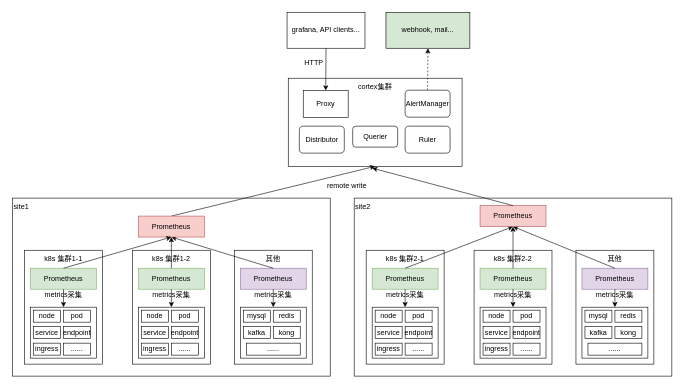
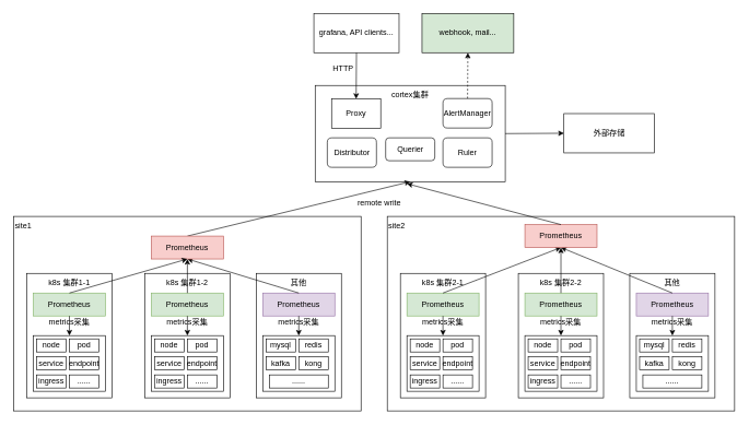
  <mxCell id="0" />
  <mxCell id="1" parent="0" />
  <mxCell id="2" value="site1" style="rounded=0;whiteSpace=wrap;html=1;horizontal=1;verticalAlign=top;align=left;" parent="1" vertex="1"><mxGeometry x="20" y="330" width="530" height="297" as="geometry" /></mxCell>
  <mxCell id="3" value="k8s 集群1-1" style="rounded=0;whiteSpace=wrap;html=1;verticalAlign=top;" parent="1" vertex="1"><mxGeometry x="40" y="417" width="130" height="190" as="geometry" /></mxCell>
  <mxCell id="4" value="Prometheus" style="rounded=0;whiteSpace=wrap;html=1;fillColor=#d5e8d4;strokeColor=#82b366;" parent="1" vertex="1"><mxGeometry x="50" y="447" width="110" height="35" as="geometry" /></mxCell>
  <mxCell id="5" value="" style="rounded=0;whiteSpace=wrap;html=1;" parent="1" vertex="1"><mxGeometry x="50" y="512" width="110" height="85" as="geometry" /></mxCell>
  <mxCell id="6" value="" style="endArrow=classic;html=1;entryX=0.5;entryY=0;entryDx=0;entryDy=0;exitX=0.5;exitY=1;exitDx=0;exitDy=0;" parent="1" source="4" target="5" edge="1"><mxGeometry width="50" height="50" relative="1" as="geometry"><mxPoint x="20" y="727" as="sourcePoint" /><mxPoint x="70" y="677" as="targetPoint" /></mxGeometry></mxCell>
  <mxCell id="7" value="metrics采集" style="text;html=1;strokeColor=none;fillColor=none;align=center;verticalAlign=middle;whiteSpace=wrap;rounded=0;" parent="1" vertex="1"><mxGeometry x="55" y="482" width="100" height="20" as="geometry" /></mxCell>
  <mxCell id="8" value="node" style="rounded=0;whiteSpace=wrap;html=1;" parent="1" vertex="1"><mxGeometry x="55" y="517" width="45" height="20" as="geometry" /></mxCell>
  <mxCell id="9" value="pod" style="rounded=0;whiteSpace=wrap;html=1;" parent="1" vertex="1"><mxGeometry x="105" y="517" width="45" height="20" as="geometry" /></mxCell>
  <mxCell id="10" value="service" style="rounded=0;whiteSpace=wrap;html=1;" parent="1" vertex="1"><mxGeometry x="55" y="544.5" width="45" height="20" as="geometry" /></mxCell>
  <mxCell id="11" value="endpoint" style="rounded=0;whiteSpace=wrap;html=1;" parent="1" vertex="1"><mxGeometry x="105" y="544.5" width="45" height="20" as="geometry" /></mxCell>
  <mxCell id="12" value="ingress" style="rounded=0;whiteSpace=wrap;html=1;" parent="1" vertex="1"><mxGeometry x="55" y="572" width="45" height="20" as="geometry" /></mxCell>
  <mxCell id="13" value="......" style="rounded=0;whiteSpace=wrap;html=1;" parent="1" vertex="1"><mxGeometry x="105" y="572" width="45" height="20" as="geometry" /></mxCell>
  <mxCell id="14" value="k8s 集群1-2" style="rounded=0;whiteSpace=wrap;html=1;verticalAlign=top;" parent="1" vertex="1"><mxGeometry x="220" y="417" width="130" height="190" as="geometry" /></mxCell>
  <mxCell id="15" value="Prometheus" style="rounded=0;whiteSpace=wrap;html=1;fillColor=#d5e8d4;strokeColor=#82b366;" parent="1" vertex="1"><mxGeometry x="230" y="447" width="110" height="35" as="geometry" /></mxCell>
  <mxCell id="16" value="" style="rounded=0;whiteSpace=wrap;html=1;" parent="1" vertex="1"><mxGeometry x="230" y="512" width="110" height="85" as="geometry" /></mxCell>
  <mxCell id="17" value="" style="endArrow=classic;html=1;entryX=0.5;entryY=0;entryDx=0;entryDy=0;exitX=0.5;exitY=1;exitDx=0;exitDy=0;" parent="1" source="15" target="16" edge="1"><mxGeometry width="50" height="50" relative="1" as="geometry"><mxPoint x="200" y="727" as="sourcePoint" /><mxPoint x="250" y="677" as="targetPoint" /></mxGeometry></mxCell>
  <mxCell id="18" value="metrics采集" style="text;html=1;strokeColor=none;fillColor=none;align=center;verticalAlign=middle;whiteSpace=wrap;rounded=0;" parent="1" vertex="1"><mxGeometry x="235" y="482" width="100" height="20" as="geometry" /></mxCell>
  <mxCell id="19" value="node" style="rounded=0;whiteSpace=wrap;html=1;" parent="1" vertex="1"><mxGeometry x="235" y="517" width="45" height="20" as="geometry" /></mxCell>
  <mxCell id="20" value="pod" style="rounded=0;whiteSpace=wrap;html=1;" parent="1" vertex="1"><mxGeometry x="285" y="517" width="45" height="20" as="geometry" /></mxCell>
  <mxCell id="21" value="service" style="rounded=0;whiteSpace=wrap;html=1;" parent="1" vertex="1"><mxGeometry x="235" y="544.5" width="45" height="20" as="geometry" /></mxCell>
  <mxCell id="22" value="endpoint" style="rounded=0;whiteSpace=wrap;html=1;" parent="1" vertex="1"><mxGeometry x="285" y="544.5" width="45" height="20" as="geometry" /></mxCell>
  <mxCell id="23" value="ingress" style="rounded=0;whiteSpace=wrap;html=1;" parent="1" vertex="1"><mxGeometry x="235" y="572" width="45" height="20" as="geometry" /></mxCell>
  <mxCell id="24" value="......" style="rounded=0;whiteSpace=wrap;html=1;" parent="1" vertex="1"><mxGeometry x="285" y="572" width="45" height="20" as="geometry" /></mxCell>
  <mxCell id="25" value="cortex集群" style="rounded=0;whiteSpace=wrap;html=1;verticalAlign=top;" parent="1" vertex="1"><mxGeometry x="480" y="130" width="290" height="147" as="geometry" /></mxCell>
  <mxCell id="26" value="其他" style="rounded=0;whiteSpace=wrap;html=1;verticalAlign=top;" parent="1" vertex="1"><mxGeometry x="390" y="417" width="130" height="190" as="geometry" /></mxCell>
  <mxCell id="27" value="Prometheus" style="rounded=0;whiteSpace=wrap;html=1;fillColor=#e1d5e7;strokeColor=#9673a6;" parent="1" vertex="1"><mxGeometry x="400" y="447" width="110" height="35" as="geometry" /></mxCell>
  <mxCell id="28" value="" style="rounded=0;whiteSpace=wrap;html=1;" parent="1" vertex="1"><mxGeometry x="400" y="512" width="110" height="85" as="geometry" /></mxCell>
  <mxCell id="29" value="" style="endArrow=classic;html=1;entryX=0.5;entryY=0;entryDx=0;entryDy=0;exitX=0.5;exitY=1;exitDx=0;exitDy=0;" parent="1" source="27" target="28" edge="1"><mxGeometry width="50" height="50" relative="1" as="geometry"><mxPoint x="370" y="727" as="sourcePoint" /><mxPoint x="420" y="677" as="targetPoint" /></mxGeometry></mxCell>
  <mxCell id="30" value="metrics采集" style="text;html=1;strokeColor=none;fillColor=none;align=center;verticalAlign=middle;whiteSpace=wrap;rounded=0;" parent="1" vertex="1"><mxGeometry x="405" y="482" width="100" height="20" as="geometry" /></mxCell>
  <mxCell id="31" value="mysql" style="rounded=0;whiteSpace=wrap;html=1;" parent="1" vertex="1"><mxGeometry x="405" y="517" width="45" height="20" as="geometry" /></mxCell>
  <mxCell id="32" value="redis" style="rounded=0;whiteSpace=wrap;html=1;" parent="1" vertex="1"><mxGeometry x="455" y="517" width="45" height="20" as="geometry" /></mxCell>
  <mxCell id="33" value="kafka" style="rounded=0;whiteSpace=wrap;html=1;" parent="1" vertex="1"><mxGeometry x="405" y="544.5" width="45" height="20" as="geometry" /></mxCell>
  <mxCell id="34" value="kong" style="rounded=0;whiteSpace=wrap;html=1;" parent="1" vertex="1"><mxGeometry x="455" y="544.5" width="45" height="20" as="geometry" /></mxCell>
  <mxCell id="35" value="......" style="rounded=0;whiteSpace=wrap;html=1;" parent="1" vertex="1"><mxGeometry x="410" y="572" width="90" height="20" as="geometry" /></mxCell>
  <mxCell id="36" value="site2" style="rounded=0;whiteSpace=wrap;html=1;horizontal=1;verticalAlign=top;align=left;" parent="1" vertex="1"><mxGeometry x="590" y="330" width="530" height="297" as="geometry" /></mxCell>
  <mxCell id="37" value="k8s 集群2-1" style="rounded=0;whiteSpace=wrap;html=1;verticalAlign=top;" parent="1" vertex="1"><mxGeometry x="610" y="417" width="130" height="190" as="geometry" /></mxCell>
  <mxCell id="38" value="Prometheus" style="rounded=0;whiteSpace=wrap;html=1;fillColor=#d5e8d4;strokeColor=#82b366;" parent="1" vertex="1"><mxGeometry x="620" y="447" width="110" height="35" as="geometry" /></mxCell>
  <mxCell id="39" value="" style="rounded=0;whiteSpace=wrap;html=1;" parent="1" vertex="1"><mxGeometry x="620" y="512" width="110" height="85" as="geometry" /></mxCell>
  <mxCell id="40" value="" style="endArrow=classic;html=1;entryX=0.5;entryY=0;entryDx=0;entryDy=0;exitX=0.5;exitY=1;exitDx=0;exitDy=0;" parent="1" source="38" target="39" edge="1"><mxGeometry width="50" height="50" relative="1" as="geometry"><mxPoint x="590" y="727" as="sourcePoint" /><mxPoint x="640" y="677" as="targetPoint" /></mxGeometry></mxCell>
  <mxCell id="41" value="metrics采集" style="text;html=1;strokeColor=none;fillColor=none;align=center;verticalAlign=middle;whiteSpace=wrap;rounded=0;" parent="1" vertex="1"><mxGeometry x="625" y="482" width="100" height="20" as="geometry" /></mxCell>
  <mxCell id="42" value="node" style="rounded=0;whiteSpace=wrap;html=1;" parent="1" vertex="1"><mxGeometry x="625" y="517" width="45" height="20" as="geometry" /></mxCell>
  <mxCell id="43" value="pod" style="rounded=0;whiteSpace=wrap;html=1;" parent="1" vertex="1"><mxGeometry x="675" y="517" width="45" height="20" as="geometry" /></mxCell>
  <mxCell id="44" value="service" style="rounded=0;whiteSpace=wrap;html=1;" parent="1" vertex="1"><mxGeometry x="625" y="544.5" width="45" height="20" as="geometry" /></mxCell>
  <mxCell id="45" value="endpoint" style="rounded=0;whiteSpace=wrap;html=1;" parent="1" vertex="1"><mxGeometry x="675" y="544.5" width="45" height="20" as="geometry" /></mxCell>
  <mxCell id="46" value="ingress" style="rounded=0;whiteSpace=wrap;html=1;" parent="1" vertex="1"><mxGeometry x="625" y="572" width="45" height="20" as="geometry" /></mxCell>
  <mxCell id="47" value="......" style="rounded=0;whiteSpace=wrap;html=1;" parent="1" vertex="1"><mxGeometry x="675" y="572" width="45" height="20" as="geometry" /></mxCell>
  <mxCell id="48" value="k8s 集群2-2" style="rounded=0;whiteSpace=wrap;html=1;verticalAlign=top;" parent="1" vertex="1"><mxGeometry x="790" y="417" width="130" height="190" as="geometry" /></mxCell>
  <mxCell id="49" value="Prometheus" style="rounded=0;whiteSpace=wrap;html=1;fillColor=#d5e8d4;strokeColor=#82b366;" parent="1" vertex="1"><mxGeometry x="800" y="447" width="110" height="35" as="geometry" /></mxCell>
  <mxCell id="50" value="" style="rounded=0;whiteSpace=wrap;html=1;" parent="1" vertex="1"><mxGeometry x="800" y="512" width="110" height="85" as="geometry" /></mxCell>
  <mxCell id="51" value="" style="endArrow=classic;html=1;entryX=0.5;entryY=0;entryDx=0;entryDy=0;exitX=0.5;exitY=1;exitDx=0;exitDy=0;" parent="1" source="49" target="50" edge="1"><mxGeometry width="50" height="50" relative="1" as="geometry"><mxPoint x="770" y="727" as="sourcePoint" /><mxPoint x="820" y="677" as="targetPoint" /></mxGeometry></mxCell>
  <mxCell id="52" value="metrics采集" style="text;html=1;strokeColor=none;fillColor=none;align=center;verticalAlign=middle;whiteSpace=wrap;rounded=0;" parent="1" vertex="1"><mxGeometry x="805" y="482" width="100" height="20" as="geometry" /></mxCell>
  <mxCell id="53" value="node" style="rounded=0;whiteSpace=wrap;html=1;" parent="1" vertex="1"><mxGeometry x="805" y="517" width="45" height="20" as="geometry" /></mxCell>
  <mxCell id="54" value="pod" style="rounded=0;whiteSpace=wrap;html=1;" parent="1" vertex="1"><mxGeometry x="855" y="517" width="45" height="20" as="geometry" /></mxCell>
  <mxCell id="55" value="service" style="rounded=0;whiteSpace=wrap;html=1;" parent="1" vertex="1"><mxGeometry x="805" y="544.5" width="45" height="20" as="geometry" /></mxCell>
  <mxCell id="56" value="endpoint" style="rounded=0;whiteSpace=wrap;html=1;" parent="1" vertex="1"><mxGeometry x="855" y="544.5" width="45" height="20" as="geometry" /></mxCell>
  <mxCell id="57" value="ingress" style="rounded=0;whiteSpace=wrap;html=1;" parent="1" vertex="1"><mxGeometry x="805" y="572" width="45" height="20" as="geometry" /></mxCell>
  <mxCell id="58" value="......" style="rounded=0;whiteSpace=wrap;html=1;" parent="1" vertex="1"><mxGeometry x="855" y="572" width="45" height="20" as="geometry" /></mxCell>
  <mxCell id="59" value="其他" style="rounded=0;whiteSpace=wrap;html=1;verticalAlign=top;" parent="1" vertex="1"><mxGeometry x="960" y="417" width="130" height="190" as="geometry" /></mxCell>
  <mxCell id="60" value="Prometheus" style="rounded=0;whiteSpace=wrap;html=1;fillColor=#e1d5e7;strokeColor=#9673a6;" parent="1" vertex="1"><mxGeometry x="970" y="447" width="110" height="35" as="geometry" /></mxCell>
  <mxCell id="61" value="" style="rounded=0;whiteSpace=wrap;html=1;" parent="1" vertex="1"><mxGeometry x="970" y="512" width="110" height="85" as="geometry" /></mxCell>
  <mxCell id="62" value="" style="endArrow=classic;html=1;entryX=0.5;entryY=0;entryDx=0;entryDy=0;exitX=0.5;exitY=1;exitDx=0;exitDy=0;" parent="1" source="60" target="61" edge="1"><mxGeometry width="50" height="50" relative="1" as="geometry"><mxPoint x="940" y="727" as="sourcePoint" /><mxPoint x="990" y="677" as="targetPoint" /></mxGeometry></mxCell>
  <mxCell id="63" value="metrics采集" style="text;html=1;strokeColor=none;fillColor=none;align=center;verticalAlign=middle;whiteSpace=wrap;rounded=0;" parent="1" vertex="1"><mxGeometry x="975" y="482" width="100" height="20" as="geometry" /></mxCell>
  <mxCell id="64" value="mysql" style="rounded=0;whiteSpace=wrap;html=1;" parent="1" vertex="1"><mxGeometry x="975" y="517" width="45" height="20" as="geometry" /></mxCell>
  <mxCell id="65" value="redis" style="rounded=0;whiteSpace=wrap;html=1;" parent="1" vertex="1"><mxGeometry x="1025" y="517" width="45" height="20" as="geometry" /></mxCell>
  <mxCell id="66" value="kafka" style="rounded=0;whiteSpace=wrap;html=1;" parent="1" vertex="1"><mxGeometry x="975" y="544.5" width="45" height="20" as="geometry" /></mxCell>
  <mxCell id="67" value="kong" style="rounded=0;whiteSpace=wrap;html=1;" parent="1" vertex="1"><mxGeometry x="1025" y="544.5" width="45" height="20" as="geometry" /></mxCell>
  <mxCell id="68" value="......" style="rounded=0;whiteSpace=wrap;html=1;" parent="1" vertex="1"><mxGeometry x="980" y="572" width="90" height="20" as="geometry" /></mxCell>
  <mxCell id="69" value="" style="endArrow=classic;html=1;entryX=0.5;entryY=1;entryDx=0;entryDy=0;exitX=0.5;exitY=0;exitDx=0;exitDy=0;" parent="1" source="88" target="25" edge="1"><mxGeometry width="50" height="50" relative="1" as="geometry"><mxPoint x="20" y="697" as="sourcePoint" /><mxPoint x="70" y="647" as="targetPoint" /></mxGeometry></mxCell>
  <mxCell id="70" value="remote write" style="text;html=1;strokeColor=none;fillColor=none;align=center;verticalAlign=middle;whiteSpace=wrap;rounded=0;" parent="1" vertex="1"><mxGeometry x="542.5" y="300" width="70" height="20" as="geometry" /></mxCell>
  <mxCell id="71" value="" style="endArrow=classic;html=1;exitX=0.5;exitY=0;exitDx=0;exitDy=0;entryX=0.5;entryY=1;entryDx=0;entryDy=0;" parent="1" source="38" target="90" edge="1"><mxGeometry width="50" height="50" relative="1" as="geometry"><mxPoint x="20" y="697" as="sourcePoint" /><mxPoint x="625" y="279" as="targetPoint" /></mxGeometry></mxCell>
  <mxCell id="72" value="grafana, API clients..." style="rounded=0;whiteSpace=wrap;html=1;" parent="1" vertex="1"><mxGeometry x="478" y="20" width="130" height="60" as="geometry" /></mxCell>
  <mxCell id="73" value="webhook, mail..." style="rounded=0;whiteSpace=wrap;html=1;fillColor=#d5e8d4;" parent="1" vertex="1"><mxGeometry x="643" y="20" width="140" height="60" as="geometry" /></mxCell>
  <mxCell id="74" value="HTTP" style="text;html=1;strokeColor=none;fillColor=none;align=center;verticalAlign=middle;whiteSpace=wrap;rounded=0;" parent="1" vertex="1"><mxGeometry x="502.5" y="95" width="40" height="20" as="geometry" /></mxCell>
  <mxCell id="75" value="" style="endArrow=classic;html=1;entryX=0.5;entryY=0;entryDx=0;entryDy=0;exitX=0.5;exitY=1;exitDx=0;exitDy=0;" parent="1" source="72" target="78" edge="1"><mxGeometry width="50" height="50" relative="1" as="geometry"><mxPoint x="20" y="697" as="sourcePoint" /><mxPoint x="70" y="647" as="targetPoint" /></mxGeometry></mxCell>
  <mxCell id="76" value="" style="endArrow=classic;html=1;entryX=0.5;entryY=1;entryDx=0;entryDy=0;exitX=0.5;exitY=0;exitDx=0;exitDy=0;dashed=1;" parent="1" source="77" target="73" edge="1"><mxGeometry width="50" height="50" relative="1" as="geometry"><mxPoint x="20" y="697" as="sourcePoint" /><mxPoint x="70" y="647" as="targetPoint" /></mxGeometry></mxCell>
  <mxCell id="77" value="AlertManager" style="rounded=1;whiteSpace=wrap;html=1;" parent="1" vertex="1"><mxGeometry x="675" y="150" width="75" height="45" as="geometry" /></mxCell>
  <mxCell id="78" value="Proxy" style="whiteSpace=wrap;html=1;rounded=0;" parent="1" vertex="1"><mxGeometry x="505" y="150.5" width="75" height="45" as="geometry" /></mxCell>
  <mxCell id="79" value="Ruler" style="rounded=1;whiteSpace=wrap;html=1;" parent="1" vertex="1"><mxGeometry x="675" y="210" width="75" height="45" as="geometry" /></mxCell>
  <mxCell id="80" value="" style="endArrow=classic;html=1;exitX=0.5;exitY=0;exitDx=0;exitDy=0;entryX=0.5;entryY=1;entryDx=0;entryDy=0;" parent="1" source="15" target="88" edge="1"><mxGeometry width="50" height="50" relative="1" as="geometry"><mxPoint x="115" y="457" as="sourcePoint" /><mxPoint x="620" y="280" as="targetPoint" /></mxGeometry></mxCell>
  <mxCell id="81" value="" style="endArrow=classic;html=1;exitX=0.5;exitY=0;exitDx=0;exitDy=0;entryX=0.5;entryY=1;entryDx=0;entryDy=0;" parent="1" source="27" target="88" edge="1"><mxGeometry width="50" height="50" relative="1" as="geometry"><mxPoint x="295" y="457" as="sourcePoint" /><mxPoint x="630" y="290" as="targetPoint" /></mxGeometry></mxCell>
  <mxCell id="82" value="" style="endArrow=classic;html=1;exitX=0.5;exitY=0;exitDx=0;exitDy=0;entryX=0.5;entryY=1;entryDx=0;entryDy=0;" parent="1" source="49" target="90" edge="1"><mxGeometry width="50" height="50" relative="1" as="geometry"><mxPoint x="685" y="457" as="sourcePoint" /><mxPoint x="770" y="390" as="targetPoint" /></mxGeometry></mxCell>
  <mxCell id="83" value="" style="endArrow=classic;html=1;exitX=0.5;exitY=0;exitDx=0;exitDy=0;entryX=0.5;entryY=1;entryDx=0;entryDy=0;" parent="1" source="60" target="90" edge="1"><mxGeometry width="50" height="50" relative="1" as="geometry"><mxPoint x="865" y="457" as="sourcePoint" /><mxPoint x="640" y="290" as="targetPoint" /></mxGeometry></mxCell>
  <mxCell id="84" value="Querier" style="rounded=1;whiteSpace=wrap;html=1;" parent="1" vertex="1"><mxGeometry x="587.5" y="210" width="75" height="35" as="geometry" /></mxCell>
  <mxCell id="85" value="Distributor" style="rounded=1;whiteSpace=wrap;html=1;" parent="1" vertex="1"><mxGeometry x="498.5" y="210" width="75" height="45" as="geometry" /></mxCell>
+ <mxCell id="86" value="外部存储" style="rounded=0;whiteSpace=wrap;html=1;" parent="1" vertex="1"><mxGeometry x="859.5" y="173" width="138" height="60" as="geometry" /></mxCell>
+ <mxCell id="87" value="" style="endArrow=classic;html=1;entryX=0;entryY=0.5;entryDx=0;entryDy=0;exitX=1;exitY=0.5;exitDx=0;exitDy=0;" parent="1" source="25" target="86" edge="1"><mxGeometry width="50" height="50" relative="1" as="geometry"><mxPoint x="790" y="250" as="sourcePoint" /><mxPoint x="840" y="200" as="targetPoint" /></mxGeometry></mxCell>
  <mxCell id="88" value="Prometheus" style="rounded=0;whiteSpace=wrap;html=1;fillColor=#f8cecc;strokeColor=#b85450;" parent="1" vertex="1"><mxGeometry x="230" y="360" width="110" height="35" as="geometry" /></mxCell>
  <mxCell id="89" value="" style="endArrow=classic;html=1;entryX=0.5;entryY=1;entryDx=0;entryDy=0;exitX=0.5;exitY=0;exitDx=0;exitDy=0;" parent="1" source="4" target="88" edge="1"><mxGeometry width="50" height="50" relative="1" as="geometry"><mxPoint x="105" y="447" as="sourcePoint" /><mxPoint x="625" y="277" as="targetPoint" /></mxGeometry></mxCell>
  <mxCell id="90" value="Prometheus" style="rounded=0;whiteSpace=wrap;html=1;fillColor=#f8cecc;strokeColor=#b85450;" parent="1" vertex="1"><mxGeometry x="800" y="342.5" width="110" height="35" as="geometry" /></mxCell>
  <mxCell id="91" value="" style="endArrow=classic;html=1;exitX=0.5;exitY=0;exitDx=0;exitDy=0;" parent="1" source="90" edge="1"><mxGeometry width="50" height="50" relative="1" as="geometry"><mxPoint x="300" y="370" as="sourcePoint" /><mxPoint x="620" y="280" as="targetPoint" /></mxGeometry></mxCell>
